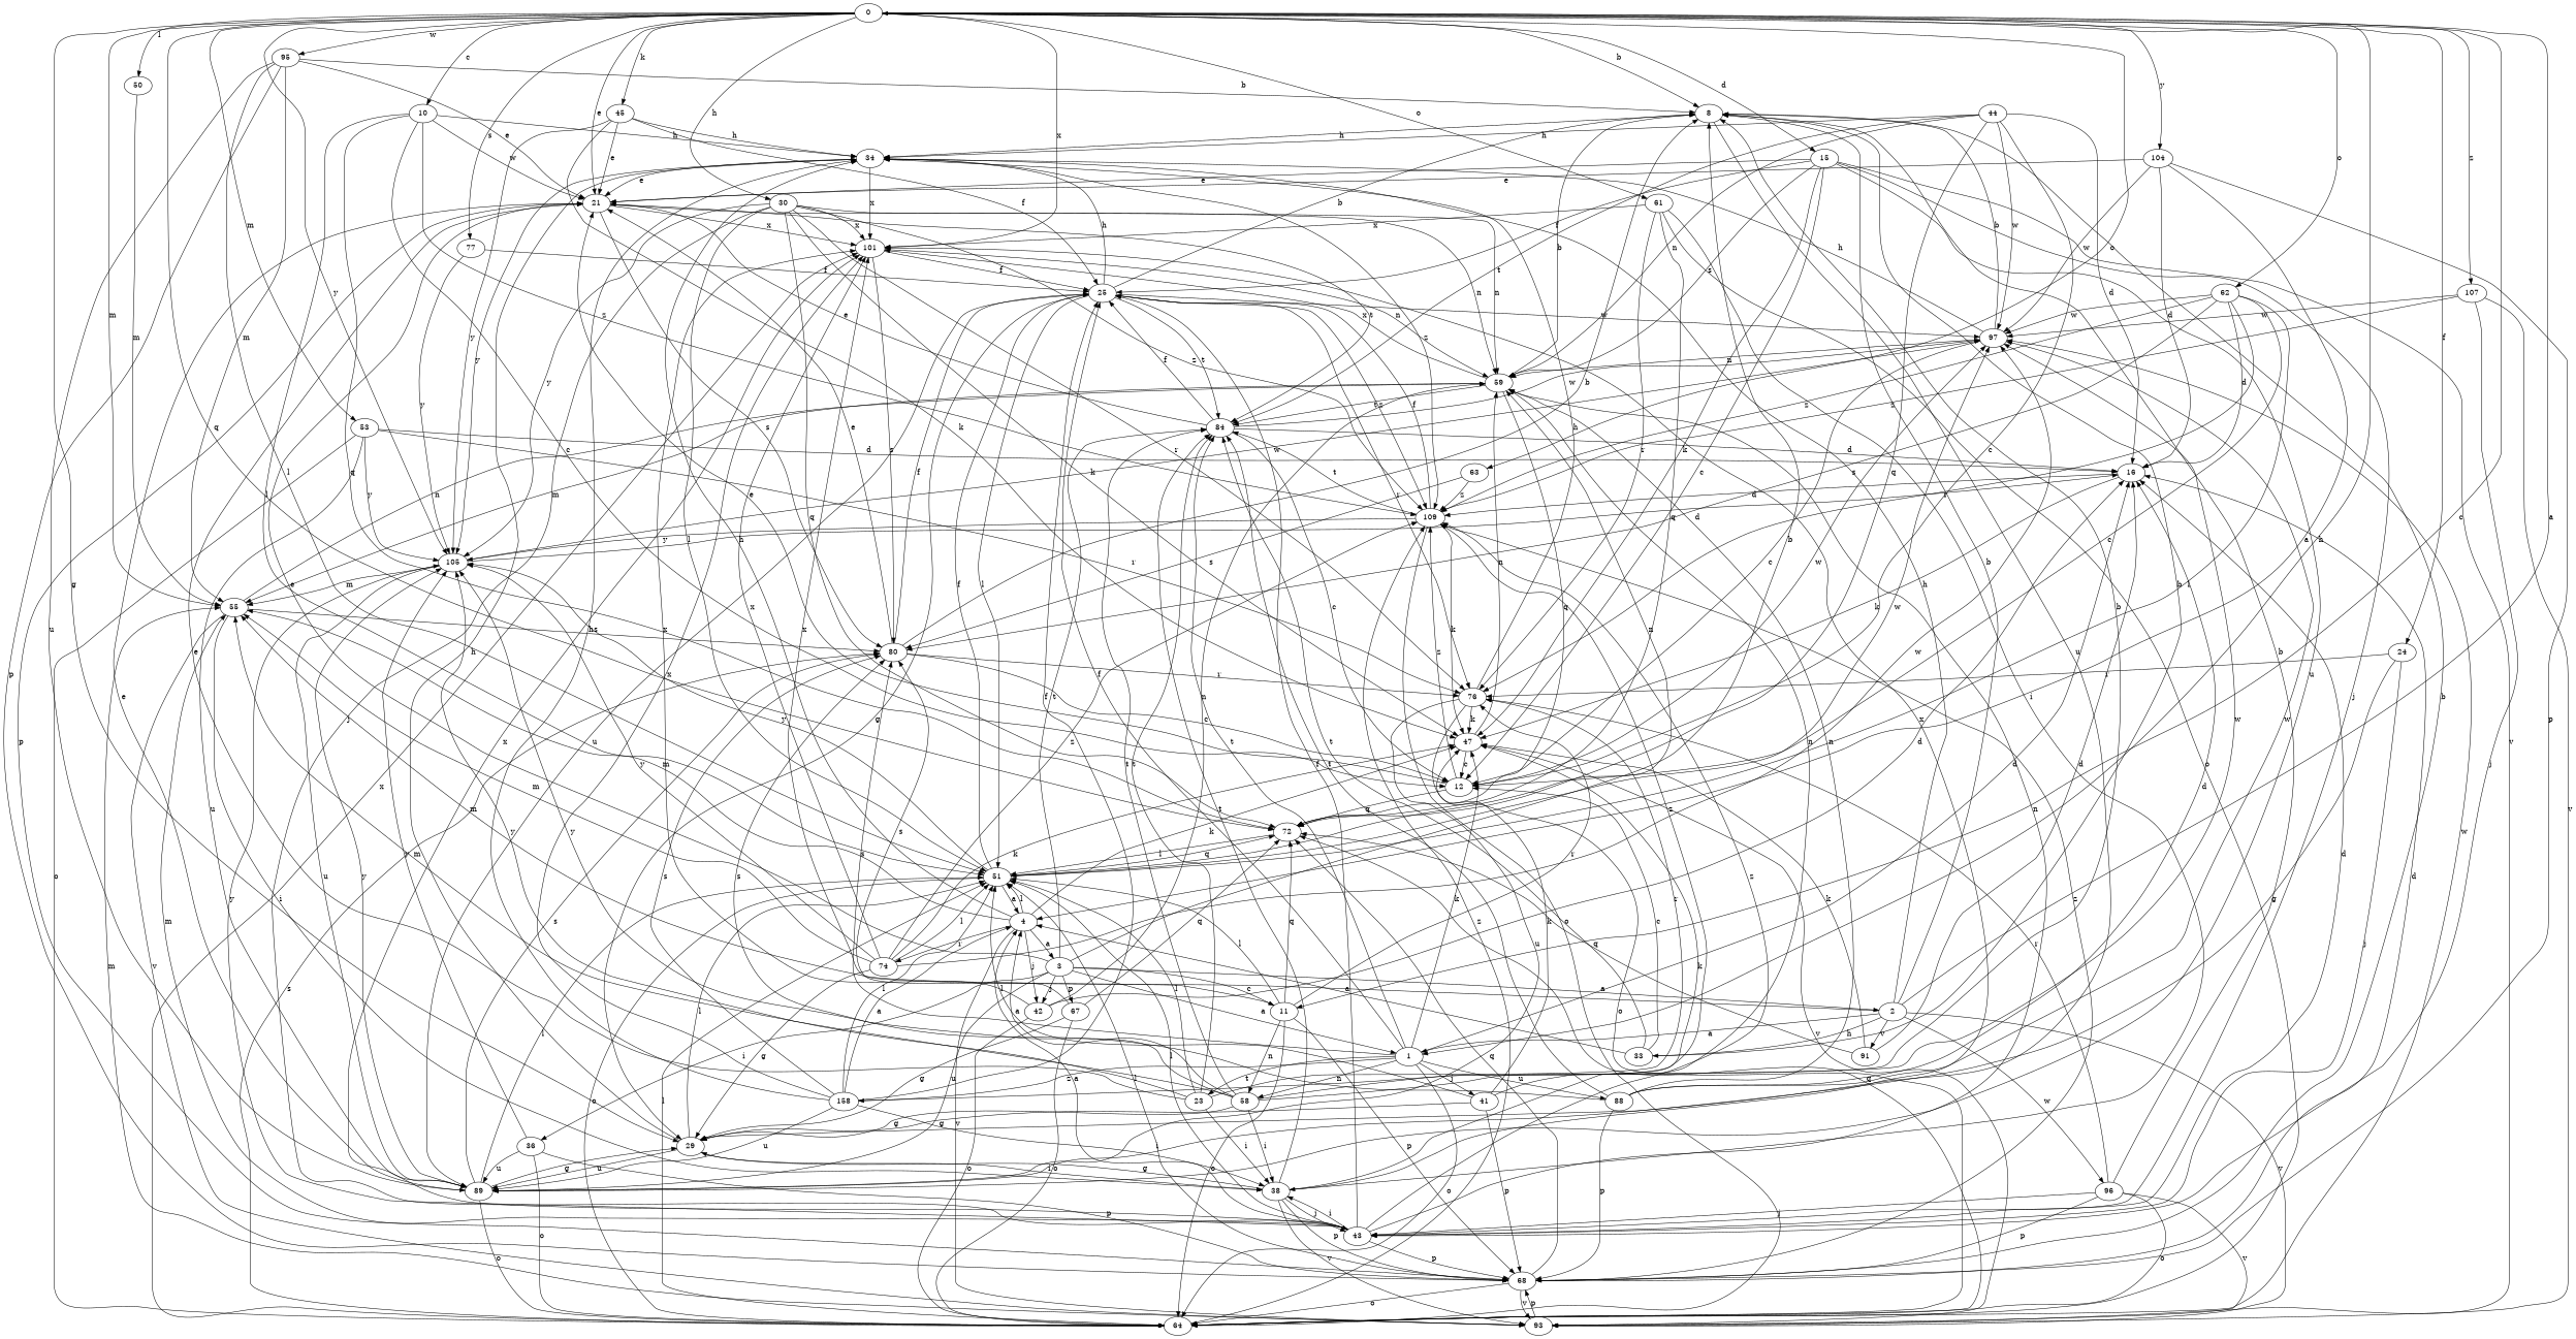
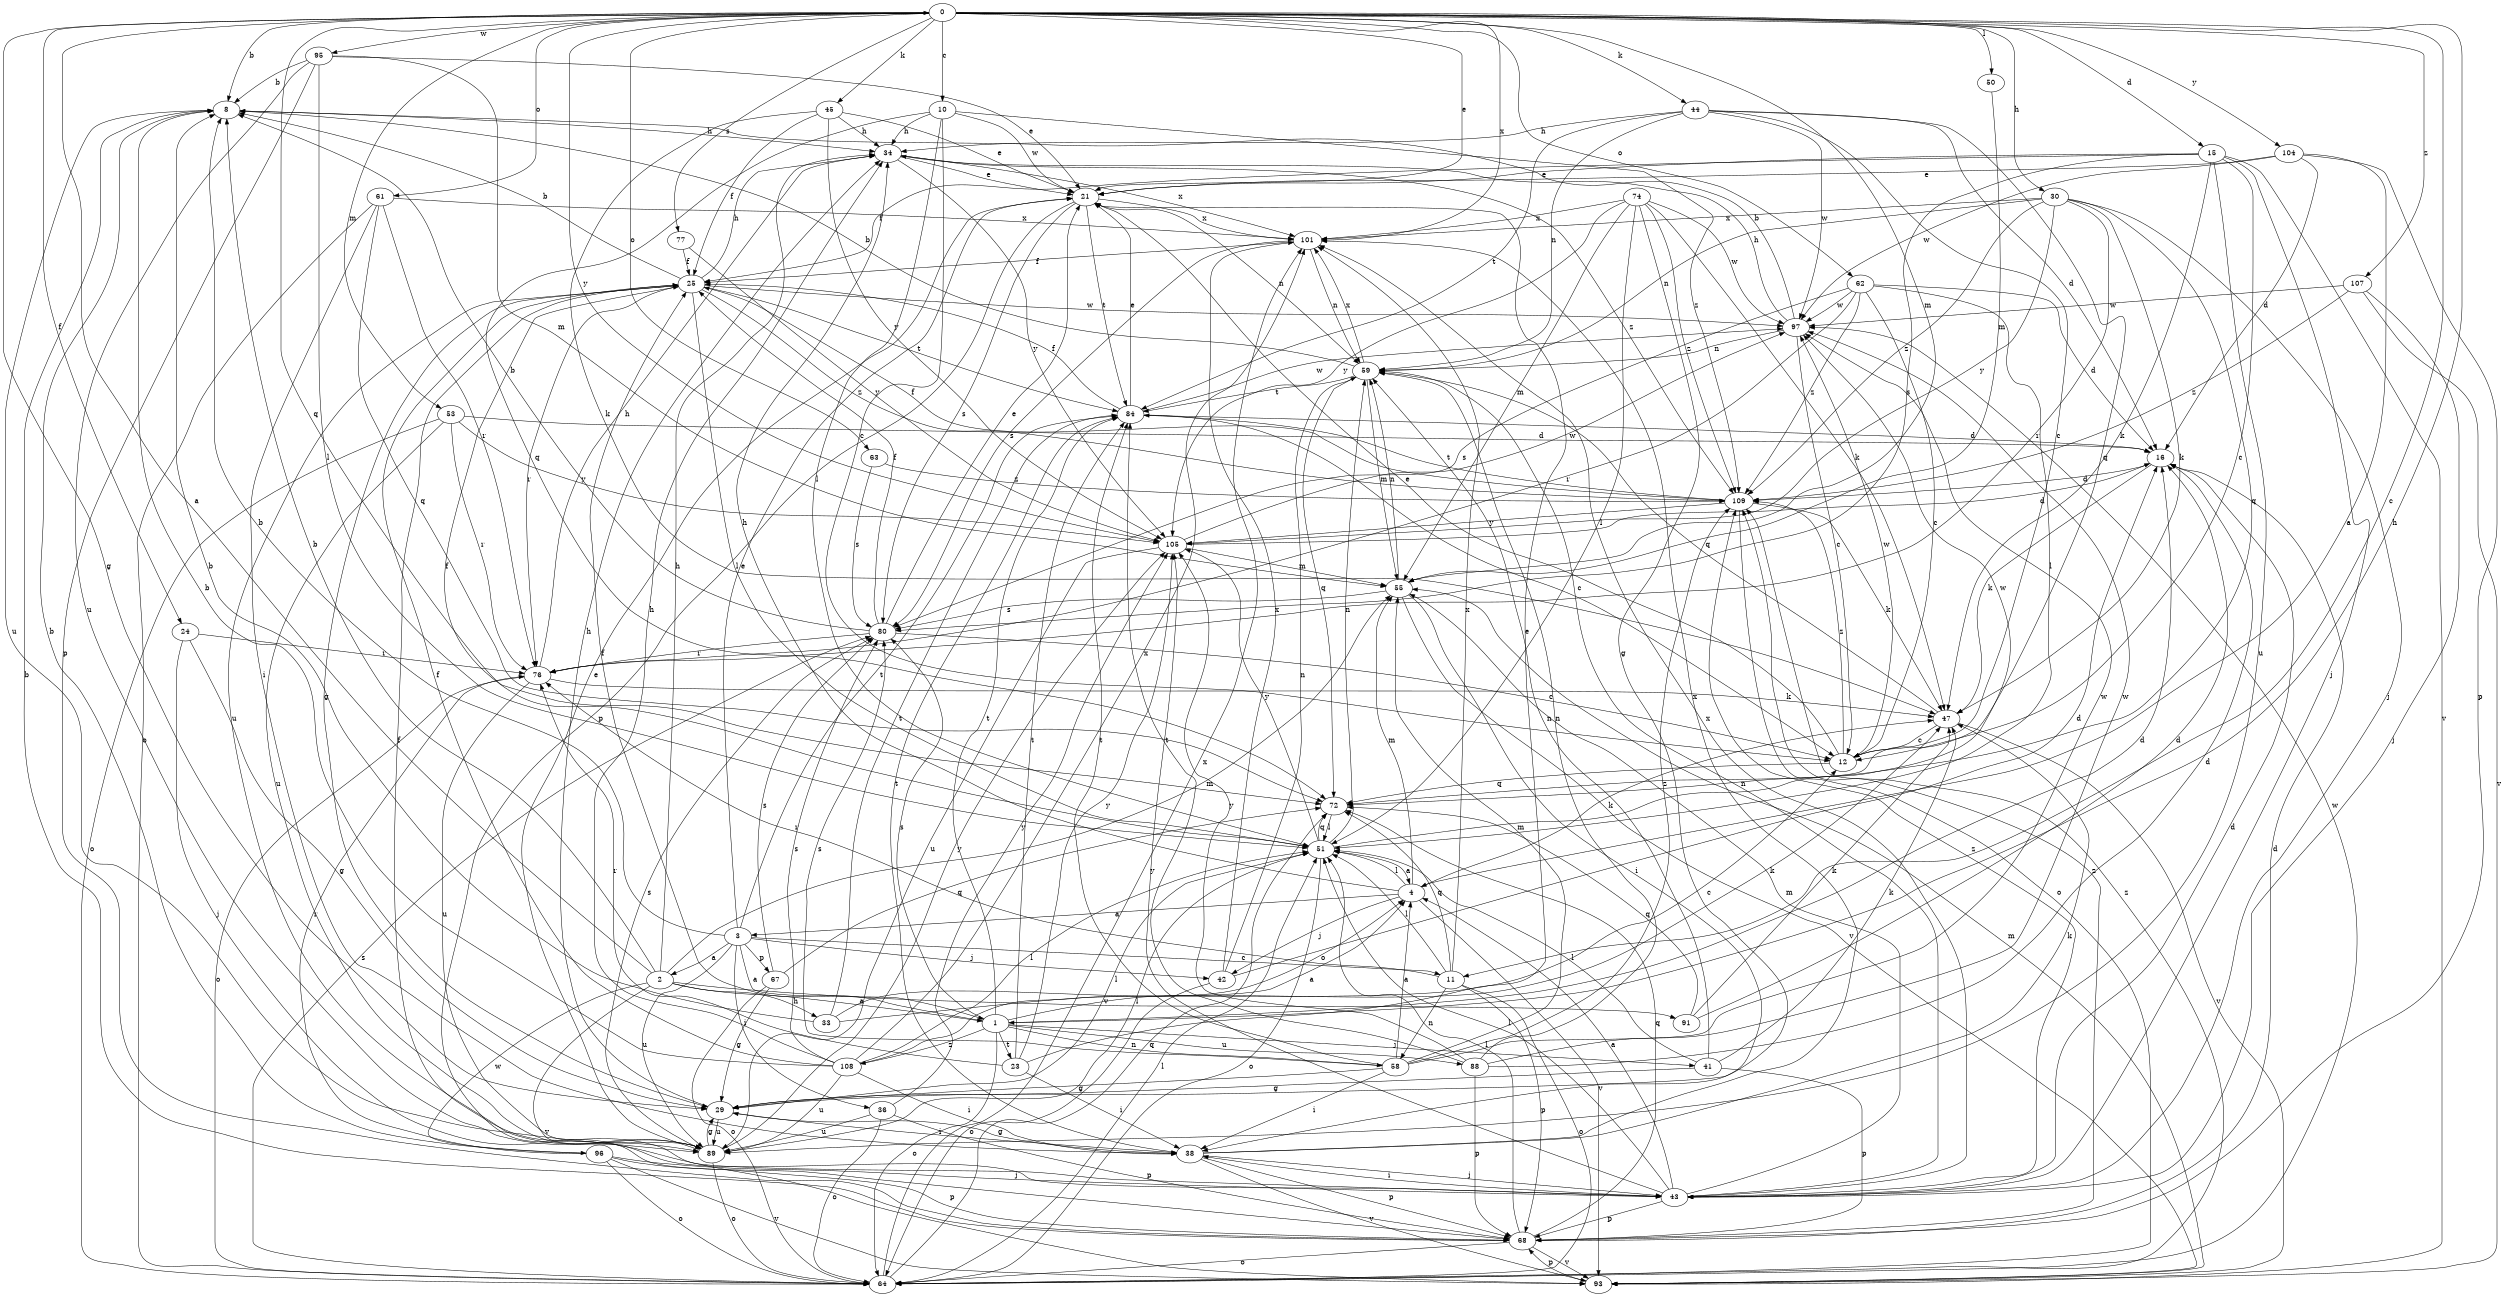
  strict digraph {
    0
    8
    10
    11
    15
    21
    24
    29
    30
    44
    45
    50
    53
    55
    61
    62
    63
    72
    77
    95
    101
    104
    105
    107
    1
    34
    89
    51
    12
    109
    58
    64
    68
    76
    25
    47
    80
    93
    43
    84
    59
    38
    33
    4
    16
    97
    41
    n48 [label=23]
    88
-   108 [label=158]
+   108
    2
    91
    96
    3
    36
    42
    67
    74
    0 -> 8 [label=b]
    0 -> 10 [label=c]
    0 -> 11 [label=c]
    0 -> 15 [label=d]
    0 -> 21 [label=e]
    0 -> 24 [label=f]
    0 -> 29 [label=g]
    0 -> 30 [label=h]
+   0 -> 44 [label=k]
    0 -> 45 [label=k]
    0 -> 50 [label=l]
    0 -> 53 [label=m]
    0 -> 55 [label=m]
    0 -> 61 [label=o]
    0 -> 62 [label=o]
    0 -> 63 [label=o]
    0 -> 72 [label=q]
    0 -> 77 [label=s]
    0 -> 95 [label=w]
    0 -> 101 [label=x]
    0 -> 104 [label=y]
    0 -> 105 [label=y]
    0 -> 107 [label=z]
    0 -> 1 [label=h]
    8 -> 34 [label=h]
    8 -> 89 [label=u]
    10 -> 21 [label=w]
    10 -> 72 [label=q]
    10 -> 34 [label=h]
    10 -> 51 [label=l]
    10 -> 12 [label=c]
    10 -> 109 [label=z]
    11 -> 72 [label=q]
    11 -> 101 [label=x]
    11 -> 51 [label=l]
    11 -> 58 [label=n]
    11 -> 64 [label=o]
    11 -> 68 [label=p]
    11 -> 76 [label=r]
    15 -> 21 [label=e]
    15 -> 89 [label=u]
    15 -> 12 [label=c]
    15 -> 25 [label=f]
    15 -> 47 [label=k]
-   15 -> 59 [label=s]
+   15 -> 80 [label=s]
    15 -> 93 [label=v]
    15 -> 43 [label=j]
    21 -> 101 [label=x]
    21 -> 68 [label=p]
    21 -> 80 [label=s]
    21 -> 84 [label=t]
    21 -> 59 [label=n]
    24 -> 29 [label=g]
    24 -> 76 [label=r]
    24 -> 43 [label=j]
    29 -> 34 [label=h]
    29 -> 89 [label=u]
    29 -> 51 [label=l]
    29 -> 38 [label=i]
    30 -> 72 [label=q]
    30 -> 101 [label=x]
    30 -> 105 [label=y]
-   30 -> 51 [label=l]
    30 -> 109 [label=z]
    30 -> 76 [label=r]
    30 -> 47 [label=k]
    30 -> 43 [label=j]
    30 -> 59 [label=n]
    44 -> 72 [label=q]
    44 -> 34 [label=h]
    44 -> 12 [label=c]
    44 -> 84 [label=t]
    44 -> 59 [label=n]
    44 -> 16 [label=d]
    44 -> 97 [label=w]
    45 -> 21 [label=e]
    45 -> 105 [label=y]
    45 -> 34 [label=h]
    45 -> 25 [label=f]
    45 -> 47 [label=k]
    50 -> 55 [label=m]
    53 -> 105 [label=y]
    53 -> 89 [label=u]
    53 -> 64 [label=o]
    53 -> 76 [label=r]
    53 -> 16 [label=d]
    55 -> 80 [label=s]
    55 -> 93 [label=v]
    55 -> 59 [label=n]
    55 -> 38 [label=i]
    61 -> 72 [label=q]
    61 -> 101 [label=x]
    61 -> 64 [label=o]
    61 -> 76 [label=r]
    61 -> 38 [label=i]
    62 -> 51 [label=l]
    62 -> 12 [label=c]
    62 -> 109 [label=z]
    62 -> 76 [label=r]
    62 -> 80 [label=s]
    62 -> 16 [label=d]
    62 -> 97 [label=w]
    63 -> 109 [label=z]
    63 -> 80 [label=s]
    72 -> 51 [label=l]
    77 -> 105 [label=y]
    77 -> 25 [label=f]
    95 -> 8 [label=b]
    95 -> 21 [label=e]
    95 -> 55 [label=m]
    95 -> 89 [label=u]
    95 -> 51 [label=l]
    95 -> 68 [label=p]
    101 -> 25 [label=f]
    101 -> 80 [label=s]
    101 -> 59 [label=n]
    104 -> 21 [label=e]
    104 -> 68 [label=p]
    104 -> 4 [label=a]
    104 -> 16 [label=d]
    104 -> 97 [label=w]
    105 -> 55 [label=m]
    105 -> 89 [label=u]
    105 -> 16 [label=d]
    105 -> 97 [label=w]
    107 -> 109 [label=z]
    107 -> 93 [label=v]
    107 -> 43 [label=j]
    107 -> 97 [label=w]
    1 -> 58 [label=n]
    1 -> 64 [label=o]
    1 -> 25 [label=f]
    1 -> 47 [label=k]
    1 -> 80 [label=s]
    1 -> 84 [label=t]
    1 -> 16 [label=d]
    1 -> 41 [label=j]
    1 -> n48 [label=t]
    1 -> 88 [label=u]
    1 -> 108 [label=z]
    34 -> 21 [label=e]
    34 -> 101 [label=x]
    34 -> 105 [label=y]
    34 -> 109 [label=z]
    89 -> 21 [label=e]
    89 -> 29 [label=g]
    89 -> 105 [label=y]
    89 -> 51 [label=l]
    89 -> 64 [label=o]
    89 -> 80 [label=s]
    51 -> 72 [label=q]
    51 -> 105 [label=y]
    51 -> 64 [label=o]
    51 -> 25 [label=f]
    51 -> 59 [label=n]
    51 -> 4 [label=a]
    51 -> 97 [label=w]
    12 -> 21 [label=e]
    12 -> 72 [label=q]
    12 -> 109 [label=z]
    12 -> 97 [label=w]
    109 -> 105 [label=y]
    109 -> 64 [label=o]
    109 -> 25 [label=f]
    109 -> 47 [label=k]
    109 -> 84 [label=t]
    58 -> 29 [label=g]
    58 -> 55 [label=m]
    58 -> 109 [label=z]
    58 -> 80 [label=s]
    58 -> 84 [label=t]
    58 -> 38 [label=i]
    58 -> 4 [label=a]
    58 -> 97 [label=w]
    64 -> 72 [label=q]
    64 -> 101 [label=x]
    64 -> 51 [label=l]
    64 -> 109 [label=z]
    64 -> 80 [label=s]
    64 -> 97 [label=w]
    68 -> 8 [label=b]
    68 -> 72 [label=q]
    68 -> 51 [label=l]
    68 -> 109 [label=z]
    68 -> 64 [label=o]
    68 -> 93 [label=v]
    68 -> 16 [label=d]
    76 -> 34 [label=h]
    76 -> 89 [label=u]
    76 -> 64 [label=o]
    76 -> 47 [label=k]
    25 -> 8 [label=b]
    25 -> 29 [label=g]
    25 -> 34 [label=h]
    25 -> 89 [label=u]
    25 -> 51 [label=l]
    25 -> 109 [label=z]
    25 -> 76 [label=r]
    25 -> 84 [label=t]
    25 -> 97 [label=w]
    47 -> 12 [label=c]
    47 -> 93 [label=v]
-   47 -> 59 [label=n]
+   47 -> 59 [label=q]
    80 -> 8 [label=b]
    80 -> 21 [label=e]
    80 -> 12 [label=c]
    80 -> 76 [label=r]
    80 -> 25 [label=f]
    93 -> 55 [label=m]
    93 -> 68 [label=p]
    43 -> 55 [label=m]
    43 -> 101 [label=x]
    43 -> 105 [label=y]
    43 -> 51 [label=l]
    43 -> 109 [label=z]
    43 -> 68 [label=p]
    43 -> 25 [label=f]
    43 -> 59 [label=n]
    43 -> 38 [label=i]
    43 -> 4 [label=a]
    43 -> 16 [label=d]
    84 -> 21 [label=e]
    84 -> 12 [label=c]
    84 -> 25 [label=f]
    84 -> 16 [label=d]
    84 -> 97 [label=w]
    59 -> 8 [label=b]
    59 -> 55 [label=m]
    59 -> 72 [label=q]
    59 -> 101 [label=x]
    59 -> 84 [label=t]
    38 -> 29 [label=g]
    38 -> 101 [label=x]
    38 -> 68 [label=p]
    38 -> 47 [label=k]
    38 -> 93 [label=v]
    38 -> 43 [label=j]
    38 -> 84 [label=t]
    33 -> 8 [label=b]
    33 -> 12 [label=c]
    33 -> 84 [label=t]
-   33 -> 4 [label=a]
+   33 -> 4 [label=o]
    4 -> 55 [label=m]
    4 -> 34 [label=h]
    4 -> 51 [label=l]
    4 -> 47 [label=k]
    4 -> 93 [label=v]
    4 -> 3 [label=a]
    4 -> 42 [label=j]
-   4 -> 74 [label=r]
    16 -> 109 [label=d]
    16 -> 47 [label=k]
    97 -> 8 [label=b]
    97 -> 34 [label=h]
    97 -> 12 [label=c]
    97 -> 59 [label=n]
    41 -> 29 [label=g]
    41 -> 51 [label=l]
    41 -> 68 [label=p]
    41 -> 47 [label=k]
    41 -> 59 [label=n]
    n48 -> 21 [label=e]
    n48 -> 105 [label=y]
-   n48 -> 51 [label=l]
    n48 -> 76 [label=r]
    n48 -> 84 [label=t]
    n48 -> 38 [label=i]
    88 -> 105 [label=y]
    88 -> 68 [label=p]
    88 -> 84 [label=t]
    88 -> 59 [label=n]
    88 -> 16 [label=d]
    88 -> 97 [label=w]
    108 -> 8 [label=b]
    108 -> 101 [label=x]
    108 -> 34 [label=h]
    108 -> 89 [label=u]
    108 -> 51 [label=l]
    108 -> 25 [label=f]
    108 -> 80 [label=s]
    108 -> 38 [label=i]
    108 -> 4 [label=a]
    2 -> 0 [label=a]
    2 -> 8 [label=b]
    2 -> 55 [label=m]
    2 -> 1 [label=a]
    2 -> 34 [label=h]
    2 -> 93 [label=v]
    2 -> 33 [label=h]
    2 -> 91 [label=v]
    2 -> 96 [label=w]
    91 -> 72 [label=q]
    91 -> 47 [label=k]
    91 -> 16 [label=d]
    96 -> 8 [label=b]
    96 -> 64 [label=o]
    96 -> 68 [label=p]
    96 -> 76 [label=r]
    96 -> 93 [label=v]
    96 -> 43 [label=j]
    3 -> 8 [label=b]
    3 -> 11 [label=c]
    3 -> 21 [label=e]
    3 -> 1 [label=a]
    3 -> 89 [label=u]
    3 -> 84 [label=t]
    3 -> 2 [label=a]
    3 -> 36 [label=i]
    3 -> 42 [label=j]
    3 -> 67 [label=p]
    36 -> 105 [label=y]
    36 -> 89 [label=u]
    36 -> 64 [label=o]
    36 -> 68 [label=p]
    42 -> 101 [label=x]
    42 -> 64 [label=o]
    42 -> 59 [label=n]
    42 -> 16 [label=d]
    67 -> 29 [label=g]
    67 -> 72 [label=q]
    67 -> 64 [label=o]
    67 -> 80 [label=s]
    74 -> 29 [label=g]
    74 -> 55 [label=m]
    74 -> 101 [label=x]
    74 -> 105 [label=y]
    74 -> 51 [label=l]
    74 -> 109 [label=z]
    74 -> 47 [label=k]
    74 -> 97 [label=w]
  }
